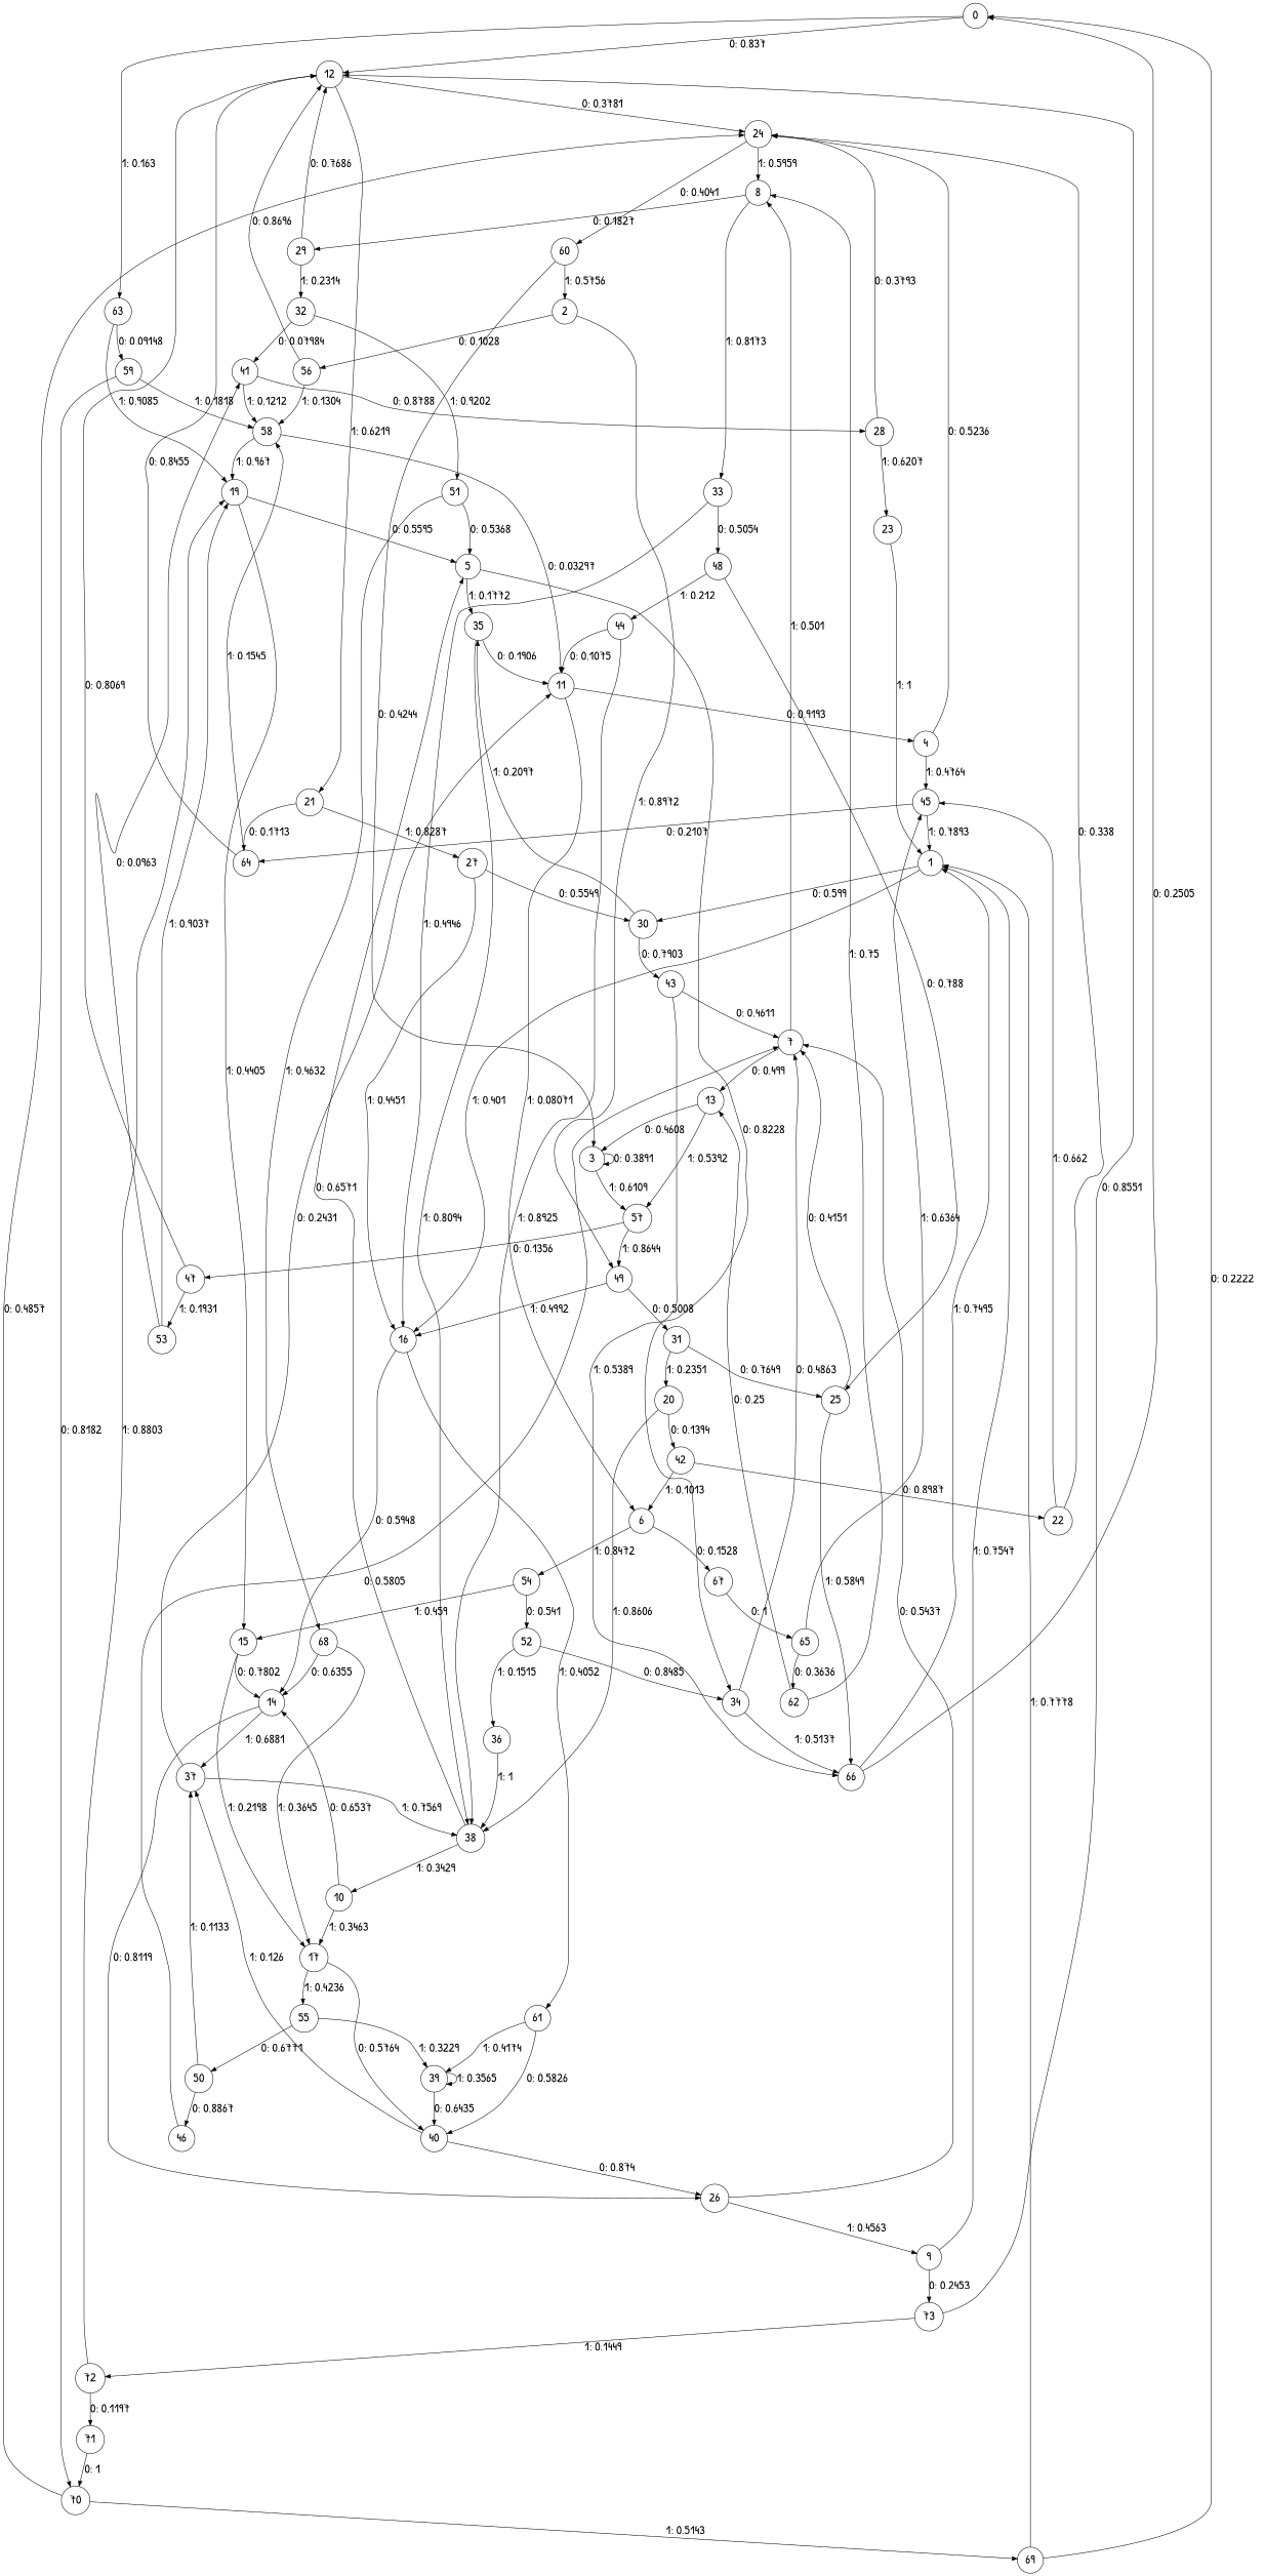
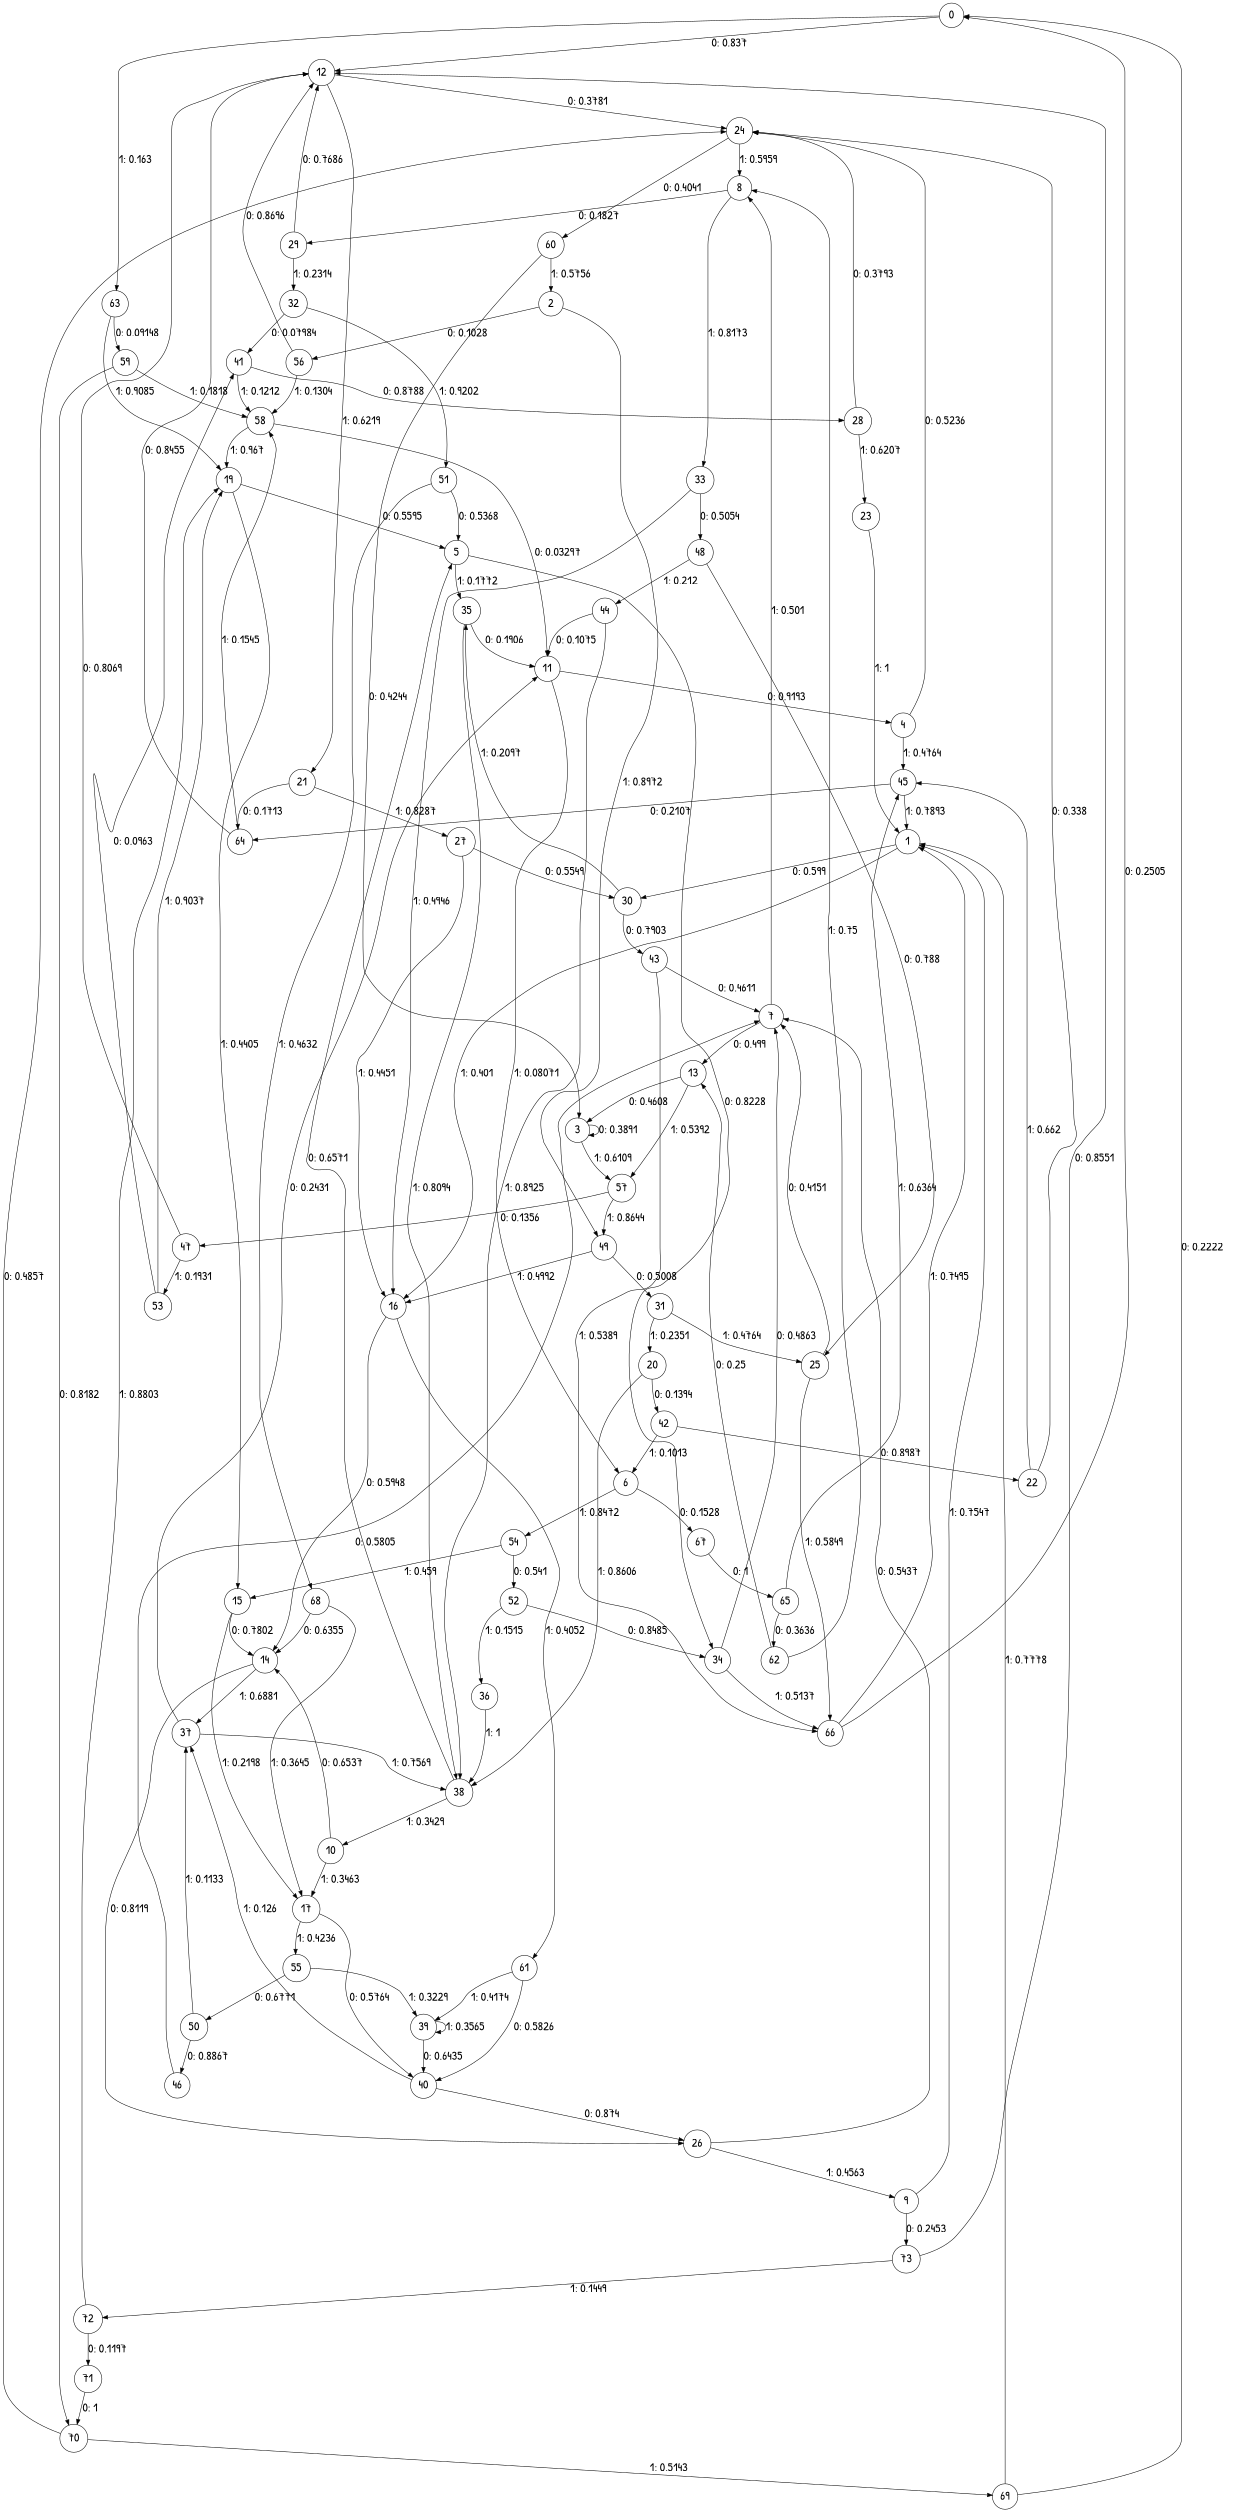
  digraph {
    fontname="Patrick Hand"
    node [fontname="Patrick Hand" fontsize=24 shape=circle]
    edge [fontname="Patrick Hand" fontsize=24]
    0
    12
    63
    24
    21
    19
    59
    8
    60
    64
    27
    5
    15
    58
    70
    1
    30
    16
    35
    43
    14
    61
    11
    38
    7
    66
    26
    37
    40
    39
    2
    56
    49
    31
    20
    25
    3
    57
    47
    53
    4
    45
    29
    33
    34
    13
    6
    10
    67
    54
    65
    52
    62
    17
    36
    32
    48
    41
    51
    44
    9
    73
    72
    71
    55
    50
    46
    42
    22
    23
    28
    68
    69
    0 -> 12 [label="0: 0.837    "]
    0 -> 63 [label="1: 0.163    "]
    12 -> 24 [label="0: 0.3781   "]
    12 -> 21 [label="1: 0.6219   "]
    63 -> 19 [label="1: 0.9085   "]
    63 -> 59 [label="0: 0.09148  "]
    24 -> 8 [label="1: 0.5959   "]
    24 -> 60 [label="0: 0.4041   "]
    21 -> 64 [label="0: 0.1713   "]
    21 -> 27 [label="1: 0.8287   "]
    19 -> 5 [label="0: 0.5595   "]
    19 -> 15 [label="1: 0.4405   "]
    59 -> 58 [label="1: 0.1818   "]
    59 -> 70 [label="0: 0.8182   "]
    8 -> 29 [label="0: 0.1827   "]
    8 -> 33 [label="1: 0.8173   "]
    60 -> 2 [label="1: 0.5756   "]
    60 -> 3 [label="0: 0.4244   "]
    64 -> 12 [label="0: 0.8455   "]
    64 -> 58 [label="1: 0.1545   "]
    27 -> 30 [label="0: 0.5549   "]
    27 -> 16 [label="1: 0.4451   "]
    5 -> 35 [label="1: 0.1772   "]
    5 -> 34 [label="0: 0.8228   "]
    15 -> 14 [label="0: 0.7802   "]
    15 -> 17 [label="1: 0.2198   "]
    58 -> 19 [label="1: 0.967    "]
    58 -> 11 [label="0: 0.03297  "]
    70 -> 24 [label="0: 0.4857   "]
    70 -> 69 [label="1: 0.5143   "]
    1 -> 30 [label="0: 0.599    "]
    1 -> 16 [label="1: 0.401    "]
    30 -> 35 [label="1: 0.2097   "]
    30 -> 43 [label="0: 0.7903   "]
    16 -> 14 [label="0: 0.5948   "]
    16 -> 61 [label="1: 0.4052   "]
    35 -> 11 [label="0: 0.1906   "]
    35 -> 38 [label="1: 0.8094   "]
    43 -> 7 [label="0: 0.4611   "]
    43 -> 66 [label="1: 0.5389   "]
    14 -> 26 [label="0: 0.8119   "]
    14 -> 37 [label="1: 0.6881   "]
    61 -> 40 [label="0: 0.5826   "]
    61 -> 39 [label="1: 0.4174   "]
    11 -> 4 [label="0: 0.9193   "]
    11 -> 6 [label="1: 0.08071  "]
    38 -> 5 [label="0: 0.6571   "]
    38 -> 10 [label="1: 0.3429   "]
    7 -> 8 [label="1: 0.501    "]
    7 -> 13 [label="0: 0.499    "]
    66 -> 0 [label="0: 0.2505   "]
    66 -> 1 [label="1: 0.7495   "]
    26 -> 7 [label="0: 0.5437   "]
    26 -> 9 [label="1: 0.4563   "]
    37 -> 11 [label="0: 0.2431   "]
    37 -> 38 [label="1: 0.7569   "]
    40 -> 26 [label="0: 0.874    "]
    40 -> 37 [label="1: 0.126    "]
    39 -> 40 [label="0: 0.6435   "]
    39 -> 39 [label="1: 0.3565   "]
    2 -> 56 [label="0: 0.1028   "]
    2 -> 49 [label="1: 0.8972   "]
    56 -> 12 [label="0: 0.8696   "]
    56 -> 58 [label="1: 0.1304   "]
    49 -> 16 [label="1: 0.4992   "]
    49 -> 31 [label="0: 0.5008   "]
    31 -> 20 [label="1: 0.2351   "]
-   31 -> 25 [label="0: 0.7649   "]
+   31 -> 25 [label="1: 0.4764   "]
    20 -> 38 [label="1: 0.8606   "]
    20 -> 42 [label="0: 0.1394   "]
    25 -> 7 [label="0: 0.4151   "]
    25 -> 66 [label="1: 0.5849   "]
    3 -> 3 [label="0: 0.3891   "]
    3 -> 57 [label="1: 0.6109   "]
    57 -> 49 [label="1: 0.8644   "]
    57 -> 47 [label="0: 0.1356   "]
    47 -> 12 [label="0: 0.8069   "]
    47 -> 53 [label="1: 0.1931   "]
    53 -> 19 [label="1: 0.9037   "]
    53 -> 41 [label="0: 0.0963   "]
    4 -> 24 [label="0: 0.5236   "]
    4 -> 45 [label="1: 0.4764   "]
    45 -> 64 [label="0: 0.2107   "]
    45 -> 1 [label="1: 0.7893   "]
    29 -> 12 [label="0: 0.7686   "]
    29 -> 32 [label="1: 0.2314   "]
    33 -> 16 [label="1: 0.4946   "]
    33 -> 48 [label="0: 0.5054   "]
    34 -> 7 [label="0: 0.4863   "]
    34 -> 66 [label="1: 0.5137   "]
    13 -> 3 [label="0: 0.4608   "]
    13 -> 57 [label="1: 0.5392   "]
    6 -> 67 [label="0: 0.1528   "]
    6 -> 54 [label="1: 0.8472   "]
    10 -> 14 [label="0: 0.6537   "]
    10 -> 17 [label="1: 0.3463   "]
    67 -> 65 [label="0: 1        "]
    54 -> 15 [label="1: 0.459    "]
    54 -> 52 [label="0: 0.541    "]
    65 -> 45 [label="1: 0.6364   "]
    65 -> 62 [label="0: 0.3636   "]
    52 -> 34 [label="0: 0.8485   "]
    52 -> 36 [label="1: 0.1515   "]
    62 -> 8 [label="1: 0.75     "]
    62 -> 13 [label="0: 0.25     "]
    17 -> 40 [label="0: 0.5764   "]
    17 -> 55 [label="1: 0.4236   "]
    36 -> 38 [label="1: 1        "]
    32 -> 41 [label="0: 0.07984  "]
    32 -> 51 [label="1: 0.9202   "]
    48 -> 25 [label="0: 0.788    "]
    48 -> 44 [label="1: 0.212    "]
    41 -> 58 [label="1: 0.1212   "]
    41 -> 28 [label="0: 0.8788   "]
    51 -> 5 [label="0: 0.5368   "]
    51 -> 68 [label="1: 0.4632   "]
    44 -> 11 [label="0: 0.1075   "]
    44 -> 38 [label="1: 0.8925   "]
    9 -> 1 [label="1: 0.7547   "]
    9 -> 73 [label="0: 0.2453   "]
    73 -> 12 [label="0: 0.8551   "]
    73 -> 72 [label="1: 0.1449   "]
    72 -> 19 [label="1: 0.8803   "]
    72 -> 71 [label="0: 0.1197   "]
    71 -> 70 [label="0: 1        "]
    55 -> 39 [label="1: 0.3229   "]
    55 -> 50 [label="0: 0.6771   "]
    50 -> 37 [label="1: 0.1133   "]
    50 -> 46 [label="0: 0.8867   "]
    46 -> 7 [label="0: 0.5805   "]
    42 -> 6 [label="1: 0.1013   "]
    42 -> 22 [label="0: 0.8987   "]
    22 -> 24 [label="0: 0.338    "]
    22 -> 45 [label="1: 0.662    "]
    23 -> 1 [label="1: 1        "]
    28 -> 24 [label="0: 0.3793   "]
    28 -> 23 [label="1: 0.6207   "]
    68 -> 14 [label="0: 0.6355   "]
    68 -> 17 [label="1: 0.3645   "]
    69 -> 0 [label="0: 0.2222   "]
    69 -> 1 [label="1: 0.7778   "]
  }
